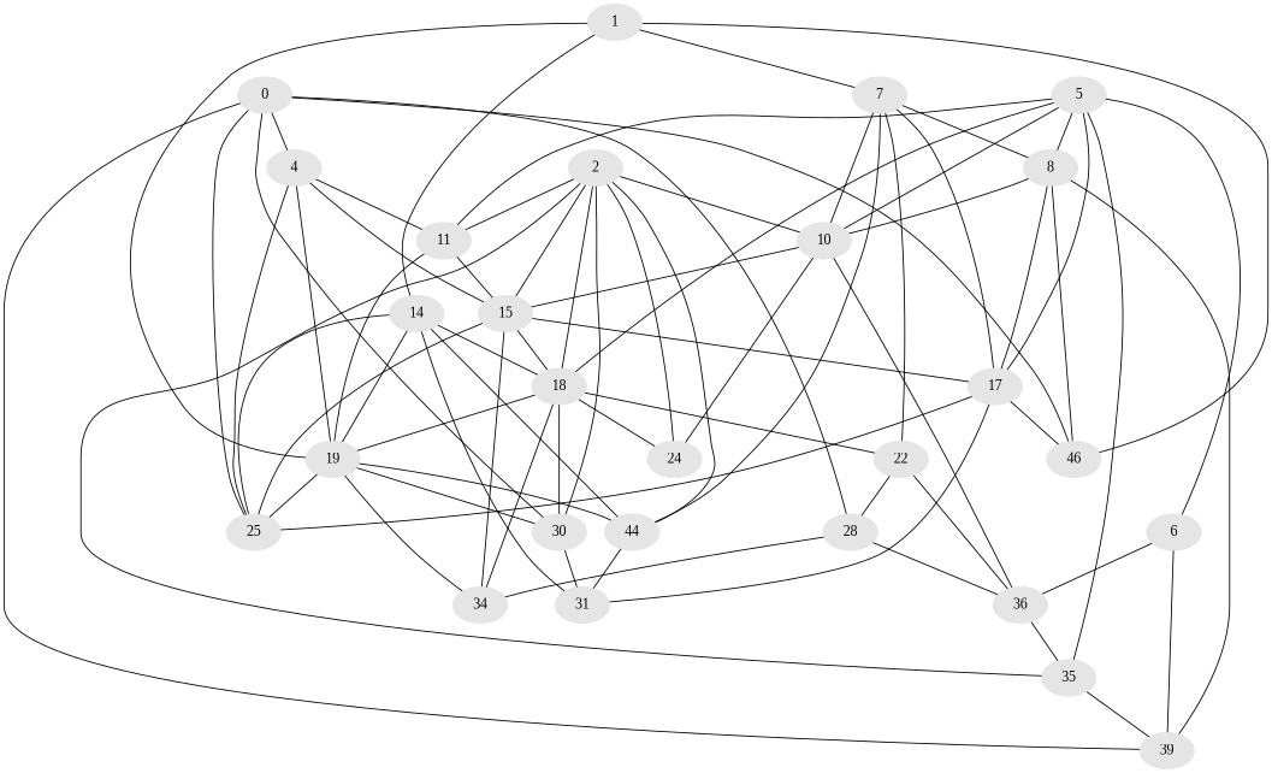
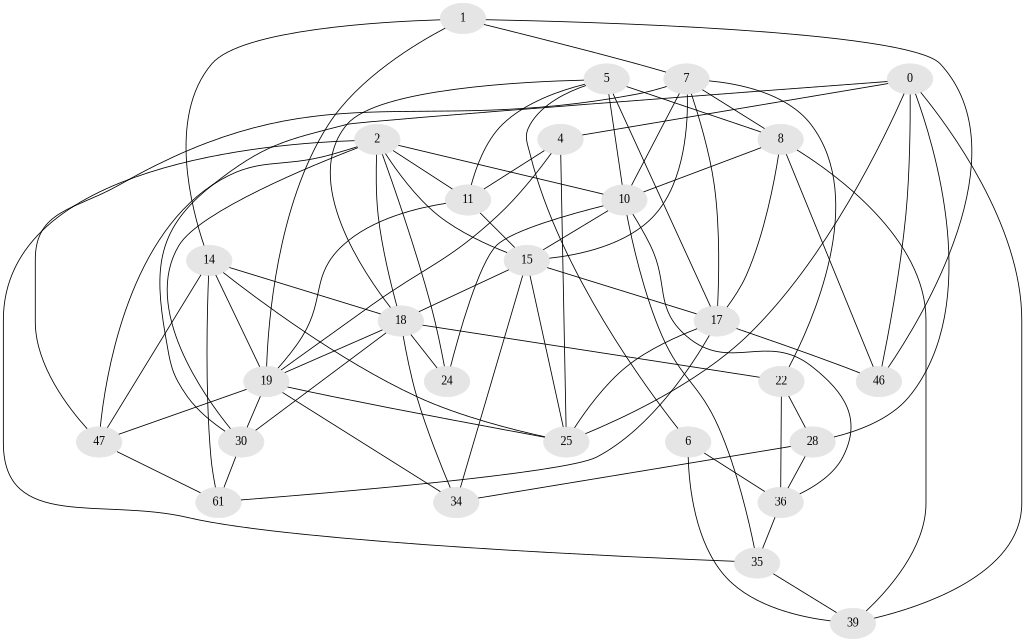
  graph {
    fontname="Liberation Serif"
    node [color=gray90 fontname="Liberation Serif" style=filled]
    edge [fontname="Liberation Serif"]
    7 [super="+12+9"]
    10 [super="+20+50"]
    15 [super="+26"]
-   44
+   44 [label=47]
    8 [super="+16"]
    17 [super="+47+48"]
    22
    1
    14 [super="+37"]
    19 [super="+43+49"]
    46
    18 [super="+23+29"]
    25 [super="+32"]
-   31
+   31 [label=61]
    30 [super="+42"]
    34
    2 [super="+21+27"]
    11 [super="+13+52"]
    24
    35 [super="+55"]
    n21 [label=36 super="+38"]
    39
    n23 [label=0 super="+45"]
    4
    28
    5 [super="+40+54"]
    6 [super="+51"]
    7 -- 10 [weight=2]
-   4 -- 15
+   7 -- 15
    7 -- 44
    7 -- 8
    7 -- 17
    7 -- 22
    10 -- 15
    10 -- 24
    10 -- n21
    15 -- 17
    15 -- 18
    15 -- 25
    15 -- 34
    44 -- 31
    8 -- 10
    8 -- 17
    8 -- 46
    8 -- 39
    17 -- 46
    17 -- 25
    17 -- 31
    22 -- n21
    22 -- 28
    1 -- 7
    1 -- 14
    1 -- 19
    1 -- 46
    14 -- 44
    14 -- 19
    14 -- 18
    14 -- 25
    14 -- 31
    19 -- 44
    19 -- 25
    19 -- 30
    19 -- 34
    18 -- 22
    18 -- 19
    18 -- 30
    18 -- 34
    18 -- 24 [weight=2]
    30 -- 31
    2 -- 10
    2 -- 15
    2 -- 44
    2 -- 18
    2 -- 30
    2 -- 11
    2 -- 24
    2 -- 35
    11 -- 15
    11 -- 19
    35 -- 39
    n21 -- 35
    n23 -- 46
    n23 -- 25
    n23 -- 30
    n23 -- 39
    n23 -- 4
    n23 -- 28
    4 -- 19
    4 -- 25
    4 -- 11
    28 -- 34
    28 -- n21
    5 -- 10
    5 -- 8
    5 -- 17 [weight=2]
    5 -- 18
    5 -- 11
-   5 -- 35
+   10 -- 35
    5 -- 6
    6 -- n21 [weight=2]
    6 -- 39
  }
